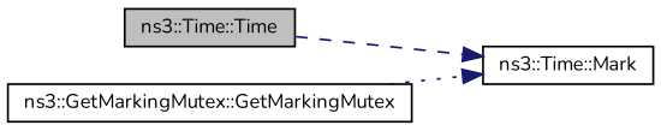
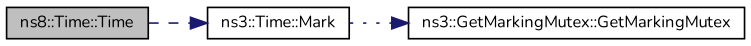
  digraph {
    fontname=Nunito
    rankdir=LR
    node [color=black fillcolor=white fontname=Nunito fontsize=10 shape=record style=filled]
    edge [color=midnightblue fontname=Nunito fontsize=10 labelfontname=Helvetica labelfontsize=10]
-   n1 [fillcolor=grey75 fontcolor=black height=0.2 label="ns3::Time::Time" width=0.4]
+   n1 [fillcolor=grey75 fontcolor=black height=0.2 label="ns8::Time::Time" width=0.4]
    n2 [height=0.2 label="ns3::Time::Mark" width=0.4]
    n3 [height=0.2 label="ns3::GetMarkingMutex::GetMarkingMutex" width=0.4]
    n1 -> n2 [style=dashed]
-   n3 -> n2 [style=dotted]
+   n2 -> n3 [style=dotted]
  }
